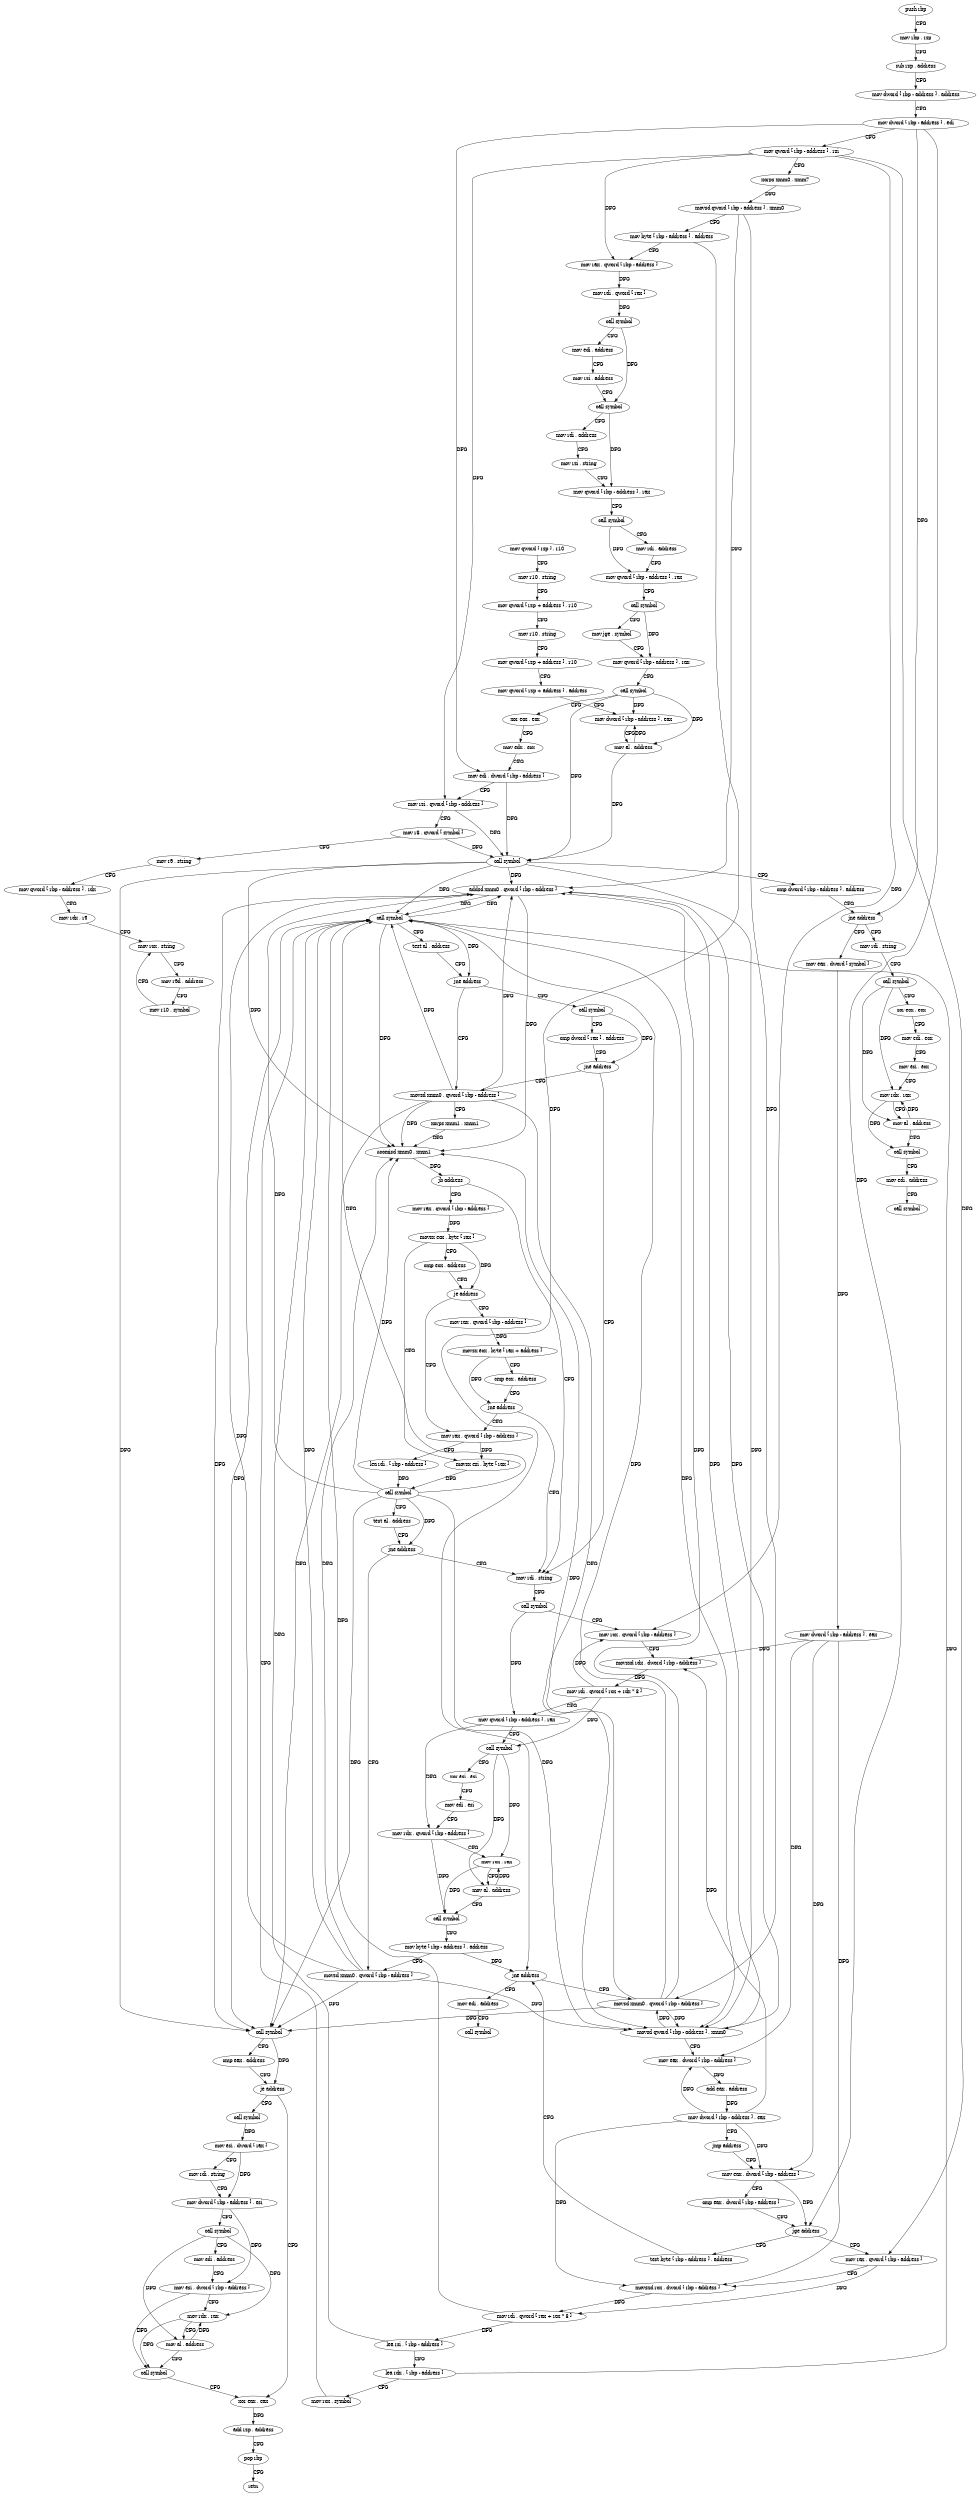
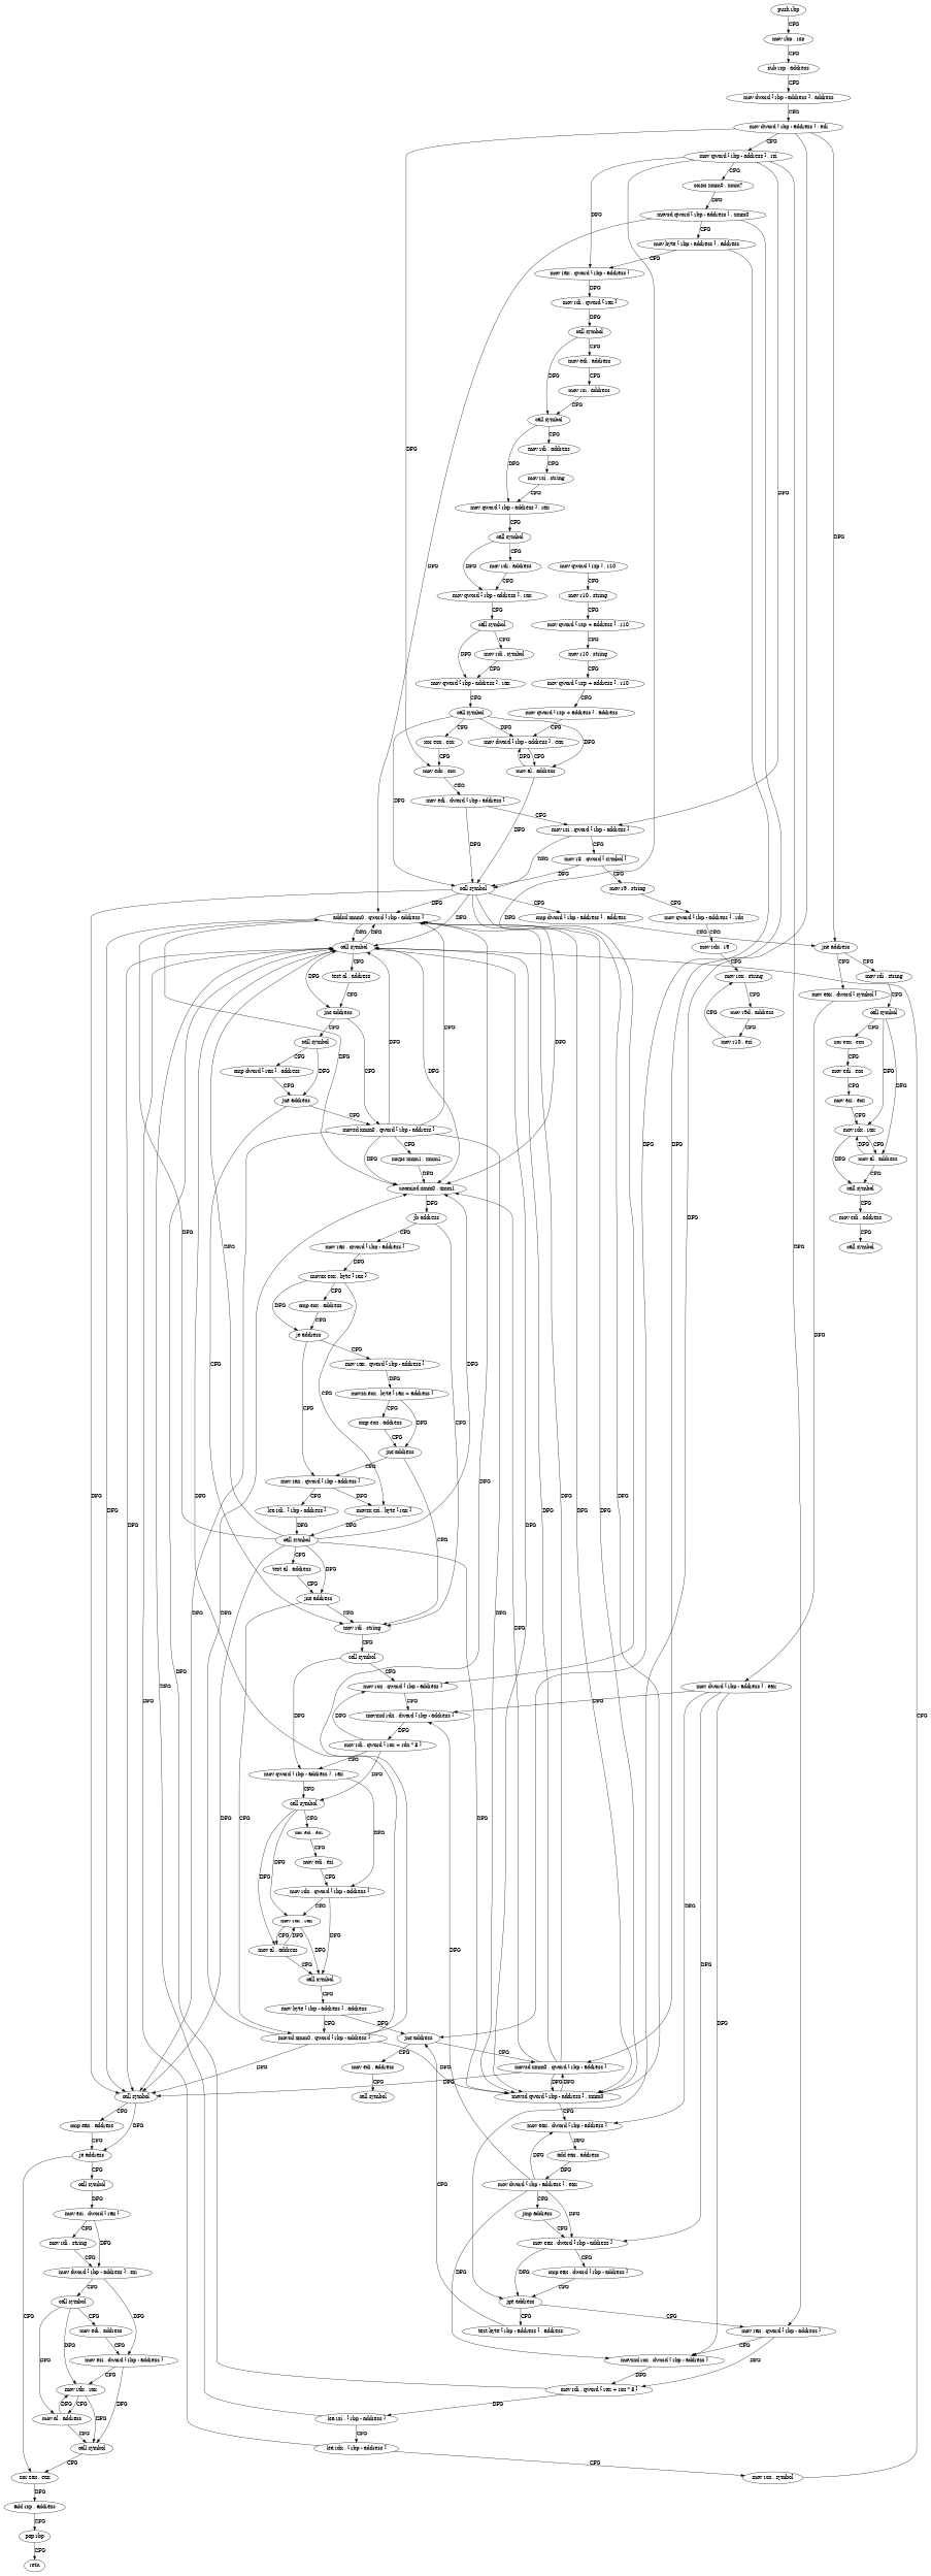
  digraph {
    n1 [label="push rbp"]
    n2 [label="mov rbp , rsp"]
    n3 [label="sub rsp , address"]
    n4 [label="mov dword [ rbp - address ] , address"]
    n5 [label="mov dword [ rbp - address ] , edi"]
    n6 [label="mov qword [ rbp - address ] , rsi"]
    n7 [label="mov edi , dword [ rbp - address ]"]
    n8 [label="jne address"]
    n9 [label="jge address"]
    n10 [label="xorps xmm0 , xmm7"]
    n11 [label="mov rax , qword [ rbp - address ]"]
    n12 [label="mov rsi , qword [ rbp - address ]"]
    n13 [label="mov rax , qword [ rbp - address ]"]
    n14 [label="mov rcx , qword [ rbp - address ]"]
    n15 [label="call symbol"]
    n16 [label="mov eax , dword [ symbol ]"]
    n17 [label="mov rdi , string"]
    n18 [label="test byte [ rbp - address ] , address"]
    n19 [label="movsd qword [ rbp - address ] , xmm0"]
    n20 [label="mov rdi , qword [ rax ]"]
    n21 [label="mov r8 , qword [ symbol ]"]
    n22 [label="movsxd rcx , dword [ rbp - address ]"]
    n23 [label="mov rdi , qword [ rax + rcx * 8 ]"]
    n24 [label="movsxd rdx , dword [ rbp - address ]"]
    n25 [label="mov byte [ rbp - address ] , address"]
    n26 [label="movsd xmm0 , qword [ rbp - address ]"]
    n27 [label="addsd xmm0 , qword [ rbp - address ]"]
    n28 [label="jne address"]
    n29 [label="call symbol"]
    n30 [label="call symbol"]
    n31 [label="ucomisd xmm0 , xmm1"]
    n32 [label="movsd qword [ rbp - address ] , xmm0"]
    n33 [label="mov edi , address"]
    n34 [label="call symbol"]
    n35 [label="mov edi , address"]
    n36 [label="call symbol"]
    n37 [label="mov rsi , address"]
    n38 [label="mov rdi , address"]
    n39 [label="mov qword [ rbp - address ] , rax"]
    n40 [label="mov rsi , string"]
    n41 [label="call symbol"]
    n42 [label="mov rdi , address"]
    n43 [label="mov qword [ rbp - address ] , rax"]
    n44 [label="call symbol"]
-   n45 [label="mov jge , symbol"]
+   n45 [label="mov rdi , symbol"]
    n46 [label="mov qword [ rbp - address ] , rax"]
    n47 [label="call symbol"]
    n48 [label="xor ecx , ecx"]
    n49 [label="mov dword [ rbp - address ] , eax"]
    n50 [label="mov al , address"]
    n51 [label="mov edx , ecx"]
    n52 [label="cmp dword [ rbp - address ] , address"]
    n53 [label="mov r9 , string"]
    n54 [label="mov qword [ rbp - address ] , rdx"]
    n55 [label="mov rdx , r9"]
    n56 [label="mov rcx , string"]
    n57 [label="mov r9d , address"]
-   n58 [label="mov r10 , symbol"]
+   n58 [label="mov r10 , esi"]
    n59 [label="mov qword [ rsp ] , r10"]
    n60 [label="mov r10 , string"]
    n61 [label="mov qword [ rsp + address ] , r10"]
    n62 [label="mov r10 , string"]
    n63 [label="mov qword [ rsp + address ] , r10"]
    n64 [label="mov qword [ rsp + address ] , address"]
    n65 [label="test al , address"]
    n66 [label="jne address"]
    n67 [label="cmp eax , address"]
    n68 [label="je address"]
    n69 [label="jb address"]
    n70 [label="mov eax , dword [ rbp - address ]"]
    n71 [label="mov dword [ rbp - address ] , eax"]
    n72 [label="call symbol"]
    n73 [label="mov eax , dword [ rbp - address ]"]
    n74 [label="xor ecx , ecx"]
    n75 [label="mov rdx , rax"]
    n76 [label="mov al , address"]
    n77 [label="cmp eax , dword [ rbp - address ]"]
    n78 [label="mov rdi , qword [ rcx + rdx * 8 ]"]
    n79 [label="add eax , address"]
    n80 [label="mov edi , ecx"]
    n81 [label="call symbol"]
    n82 [label="mov esi , ecx"]
    n83 [label="mov edi , address"]
    n84 [label="call symbol"]
    n85 [label="call symbol"]
    n86 [label="lea rsi , [ rbp - address ]"]
    n87 [label="lea rdx , [ rbp - address ]"]
    n88 [label="mov rcx , symbol"]
    n89 [label="movsd xmm0 , qword [ rbp - address ]"]
    n90 [label="call symbol"]
    n91 [label="xorps xmm1 , xmm1"]
    n92 [label="cmp dword [ rax ] , address"]
    n93 [label="jne address"]
    n94 [label="mov rdi , string"]
    n95 [label="xor eax , eax"]
    n96 [label="call symbol"]
    n97 [label="add rsp , address"]
    n98 [label="mov esi , dword [ rax ]"]
    n99 [label="pop rbp"]
    n100 [label="mov rdi , string"]
    n101 [label="mov dword [ rbp - address ] , esi"]
    n102 [label="mov rax , qword [ rbp - address ]"]
    n103 [label="call symbol"]
    n104 [label="movsx ecx , byte [ rax ]"]
    n105 [label="mov qword [ rbp - address ] , rax"]
    n106 [label="cmp ecx , address"]
    n107 [label="je address"]
    n108 [label="movsx esi , byte [ rax ]"]
    n109 [label=retn]
    n110 [label="call symbol"]
    n111 [label="mov esi , dword [ rbp - address ]"]
    n112 [label="mov edi , address"]
    n113 [label="mov rdx , rax"]
    n114 [label="mov al , address"]
    n115 [label="call symbol"]
    n116 [label="call symbol"]
    n117 [label="mov rdx , qword [ rbp - address ]"]
    n118 [label="xor esi , esi"]
    n119 [label="mov rcx , rax"]
    n120 [label="mov al , address"]
    n121 [label="call symbol"]
    n122 [label="mov edi , esi"]
    n123 [label="mov byte [ rbp - address ] , address"]
    n124 [label="movsd xmm0 , qword [ rbp - address ]"]
    n125 [label="mov rax , qword [ rbp - address ]"]
    n126 [label="mov rax , qword [ rbp - address ]"]
    n127 [label="lea rdi , [ rbp - address ]"]
    n128 [label="movsx ecx , byte [ rax + address ]"]
    n129 [label="call symbol"]
    n130 [label="cmp ecx , address"]
    n131 [label="jne address"]
    n132 [label="test al , address"]
    n133 [label="jne address"]
    n134 [label="mov dword [ rbp - address ] , eax"]
    n135 [label="jmp address"]
    n1 -> n2 [label=CFG]
    n2 -> n3 [label=CFG]
    n3 -> n4 [label=CFG]
    n4 -> n5 [label=CFG]
    n5 -> n6 [label=CFG]
-   n5 -> n7 [label=DFG]
+   n5 -> n51 [label=DFG]
    n5 -> n8 [label=DFG]
    n5 -> n9 [label=DFG]
    n6 -> n10 [label=CFG]
    n6 -> n11 [label=DFG]
    n6 -> n12 [label=DFG]
    n6 -> n13 [label=DFG]
    n6 -> n14 [label=DFG]
    n7 -> n12 [label=CFG]
    n7 -> n15 [label=DFG]
    n8 -> n16 [label=CFG]
    n8 -> n17 [label=CFG]
    n9 -> n13 [label=CFG]
    n9 -> n18 [label=CFG]
    n10 -> n19 [label=DFG]
    n11 -> n20 [label=DFG]
    n12 -> n15 [label=DFG]
    n12 -> n21 [label=CFG]
    n13 -> n22 [label=CFG]
    n13 -> n23 [label=DFG]
    n14 -> n24 [label=CFG]
    n15 -> n27 [label=DFG]
    n15 -> n29 [label=DFG]
    n15 -> n30 [label=DFG]
    n15 -> n31 [label=DFG]
    n15 -> n32 [label=DFG]
    n15 -> n52 [label=CFG]
    n16 -> n71 [label=DFG]
    n17 -> n72 [label=CFG]
    n18 -> n28 [label=CFG]
    n19 -> n25 [label=CFG]
    n19 -> n26 [label=DFG]
    n19 -> n27 [label=DFG]
    n20 -> n34 [label=DFG]
    n21 -> n15 [label=DFG]
    n21 -> n53 [label=CFG]
    n22 -> n23 [label=DFG]
    n23 -> n29 [label=DFG]
    n23 -> n86 [label=DFG]
    n24 -> n78 [label=DFG]
    n25 -> n11 [label=CFG]
    n25 -> n28 [label=DFG]
    n26 -> n27 [label=DFG]
    n26 -> n29 [label=DFG]
    n26 -> n30 [label=DFG]
    n26 -> n31 [label=DFG]
    n26 -> n32 [label=DFG]
    n27 -> n29 [label=DFG]
    n27 -> n30 [label=DFG]
    n27 -> n31 [label=DFG]
    n27 -> n32 [label=DFG]
    n28 -> n26 [label=CFG]
    n28 -> n33 [label=CFG]
    n29 -> n27 [label=DFG]
    n29 -> n30 [label=DFG]
    n29 -> n31 [label=DFG]
    n29 -> n32 [label=DFG]
    n29 -> n65 [label=CFG]
    n29 -> n66 [label=DFG]
    n30 -> n67 [label=CFG]
    n30 -> n68 [label=DFG]
    n31 -> n69 [label=DFG]
    n32 -> n26 [label=DFG]
    n32 -> n27 [label=DFG]
    n32 -> n70 [label=CFG]
    n33 -> n85 [label=CFG]
    n34 -> n35 [label=CFG]
    n34 -> n36 [label=DFG]
    n35 -> n37 [label=CFG]
    n36 -> n38 [label=CFG]
    n36 -> n39 [label=DFG]
    n37 -> n36 [label=CFG]
    n38 -> n40 [label=CFG]
    n39 -> n41 [label=CFG]
    n40 -> n39 [label=CFG]
    n41 -> n42 [label=CFG]
    n41 -> n43 [label=DFG]
    n42 -> n43 [label=CFG]
    n43 -> n44 [label=CFG]
    n44 -> n45 [label=CFG]
    n44 -> n46 [label=DFG]
    n45 -> n46 [label=CFG]
    n46 -> n47 [label=CFG]
    n47 -> n15 [label=DFG]
    n47 -> n48 [label=CFG]
    n47 -> n49 [label=DFG]
    n47 -> n50 [label=DFG]
    n48 -> n51 [label=CFG]
    n49 -> n50 [label=CFG]
    n50 -> n15 [label=DFG]
    n50 -> n49 [label=DFG]
    n51 -> n7 [label=CFG]
    n52 -> n8 [label=CFG]
    n53 -> n54 [label=CFG]
    n54 -> n55 [label=CFG]
    n55 -> n56 [label=CFG]
    n56 -> n57 [label=CFG]
    n57 -> n58 [label=CFG]
    n58 -> n56 [label=CFG]
    n59 -> n60 [label=CFG]
    n60 -> n61 [label=CFG]
    n61 -> n62 [label=CFG]
    n62 -> n63 [label=CFG]
    n63 -> n64 [label=CFG]
    n64 -> n49 [label=CFG]
    n65 -> n66 [label=CFG]
    n66 -> n89 [label=CFG]
    n66 -> n90 [label=CFG]
    n67 -> n68 [label=CFG]
    n68 -> n95 [label=CFG]
    n68 -> n96 [label=CFG]
    n69 -> n94 [label=CFG]
    n69 -> n102 [label=CFG]
    n70 -> n79 [label=DFG]
    n71 -> n22 [label=DFG]
    n71 -> n24 [label=DFG]
    n71 -> n70 [label=DFG]
    n71 -> n73 [label=DFG]
    n72 -> n74 [label=CFG]
    n72 -> n75 [label=DFG]
    n72 -> n76 [label=DFG]
    n73 -> n9 [label=DFG]
    n73 -> n77 [label=CFG]
    n74 -> n80 [label=CFG]
    n75 -> n76 [label=CFG]
    n75 -> n81 [label=DFG]
    n76 -> n75 [label=DFG]
    n76 -> n81 [label=CFG]
    n77 -> n9 [label=CFG]
    n78 -> n14 [label=DFG]
    n78 -> n105 [label=CFG]
    n78 -> n116 [label=DFG]
    n79 -> n134 [label=DFG]
    n80 -> n82 [label=CFG]
    n81 -> n83 [label=CFG]
    n82 -> n75 [label=CFG]
    n83 -> n84 [label=CFG]
    n86 -> n29 [label=DFG]
    n86 -> n87 [label=CFG]
    n87 -> n29 [label=DFG]
    n87 -> n88 [label=CFG]
    n88 -> n29 [label=CFG]
    n89 -> n27 [label=DFG]
    n89 -> n29 [label=DFG]
    n89 -> n30 [label=DFG]
    n89 -> n31 [label=DFG]
    n89 -> n32 [label=DFG]
    n89 -> n91 [label=CFG]
    n90 -> n92 [label=CFG]
    n90 -> n93 [label=DFG]
    n91 -> n31 [label=DFG]
    n92 -> n93 [label=CFG]
    n93 -> n89 [label=CFG]
    n93 -> n94 [label=CFG]
    n94 -> n103 [label=CFG]
    n95 -> n97 [label=DFG]
    n96 -> n98 [label=DFG]
    n97 -> n99 [label=CFG]
    n98 -> n100 [label=CFG]
    n98 -> n101 [label=DFG]
    n99 -> n109 [label=CFG]
    n100 -> n101 [label=CFG]
    n101 -> n110 [label=CFG]
    n101 -> n111 [label=DFG]
    n102 -> n104 [label=DFG]
    n103 -> n14 [label=CFG]
    n103 -> n105 [label=DFG]
    n104 -> n106 [label=CFG]
    n104 -> n107 [label=DFG]
    n104 -> n108 [label=CFG]
    n105 -> n116 [label=CFG]
    n105 -> n117 [label=DFG]
    n106 -> n107 [label=CFG]
    n107 -> n125 [label=CFG]
    n107 -> n126 [label=CFG]
    n108 -> n129 [label=DFG]
    n110 -> n112 [label=CFG]
    n110 -> n113 [label=DFG]
    n110 -> n114 [label=DFG]
    n111 -> n113 [label=CFG]
    n111 -> n115 [label=DFG]
    n112 -> n111 [label=CFG]
    n113 -> n114 [label=CFG]
    n113 -> n115 [label=DFG]
    n114 -> n113 [label=DFG]
    n114 -> n115 [label=CFG]
    n115 -> n95 [label=CFG]
    n116 -> n118 [label=CFG]
    n116 -> n119 [label=DFG]
    n116 -> n120 [label=DFG]
    n117 -> n119 [label=CFG]
    n117 -> n121 [label=DFG]
    n118 -> n122 [label=CFG]
    n119 -> n120 [label=CFG]
    n119 -> n121 [label=DFG]
    n120 -> n119 [label=DFG]
    n120 -> n121 [label=CFG]
    n121 -> n123 [label=CFG]
    n122 -> n117 [label=CFG]
    n123 -> n28 [label=DFG]
    n123 -> n124 [label=CFG]
    n124 -> n27 [label=DFG]
    n124 -> n29 [label=DFG]
    n124 -> n30 [label=DFG]
    n124 -> n31 [label=DFG]
    n124 -> n32 [label=DFG]
    n125 -> n108 [label=DFG]
    n125 -> n127 [label=CFG]
    n126 -> n128 [label=DFG]
    n127 -> n129 [label=DFG]
    n128 -> n130 [label=CFG]
    n128 -> n131 [label=DFG]
    n129 -> n27 [label=DFG]
    n129 -> n29 [label=DFG]
    n129 -> n30 [label=DFG]
    n129 -> n31 [label=DFG]
    n129 -> n32 [label=DFG]
    n129 -> n132 [label=CFG]
    n129 -> n133 [label=DFG]
    n130 -> n131 [label=CFG]
    n131 -> n94 [label=CFG]
    n131 -> n125 [label=CFG]
    n132 -> n133 [label=CFG]
    n133 -> n94 [label=CFG]
    n133 -> n124 [label=CFG]
    n134 -> n22 [label=DFG]
    n134 -> n24 [label=DFG]
    n134 -> n70 [label=DFG]
    n134 -> n73 [label=DFG]
    n134 -> n135 [label=CFG]
    n135 -> n73 [label=CFG]
  }
